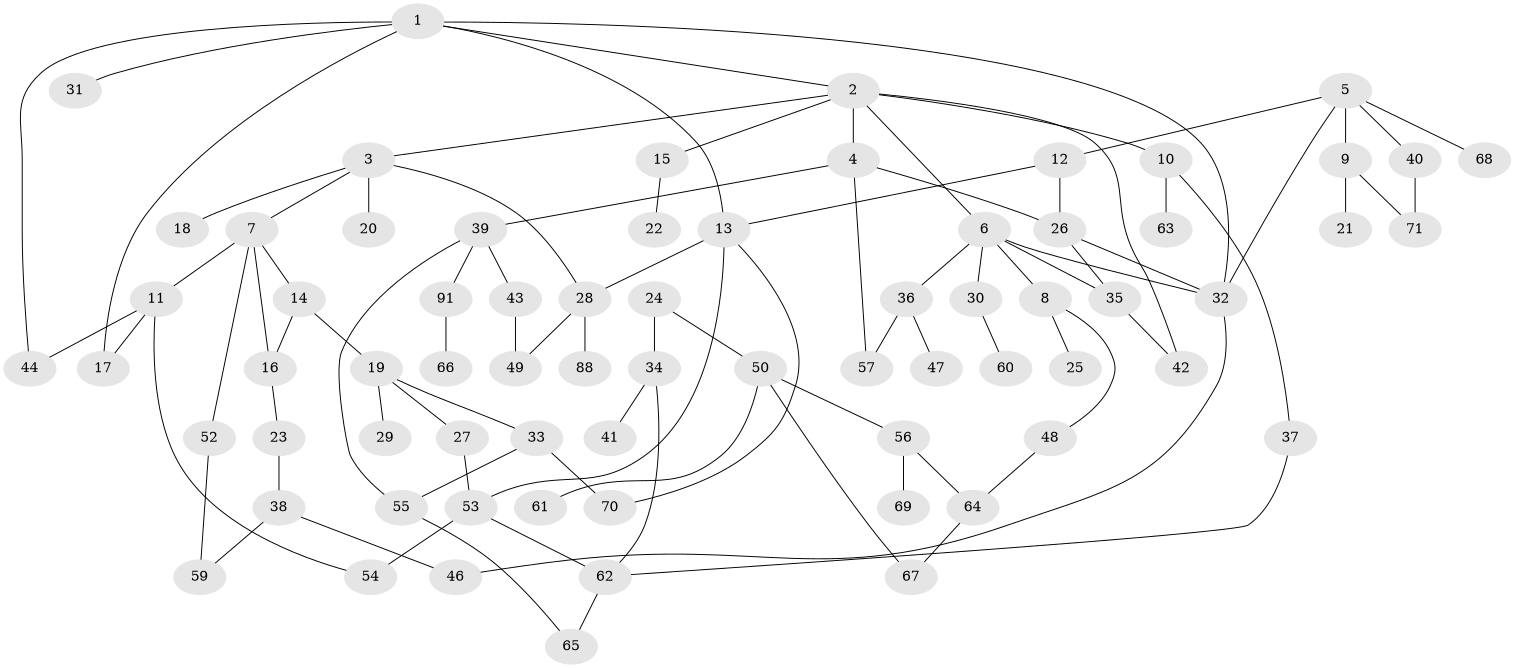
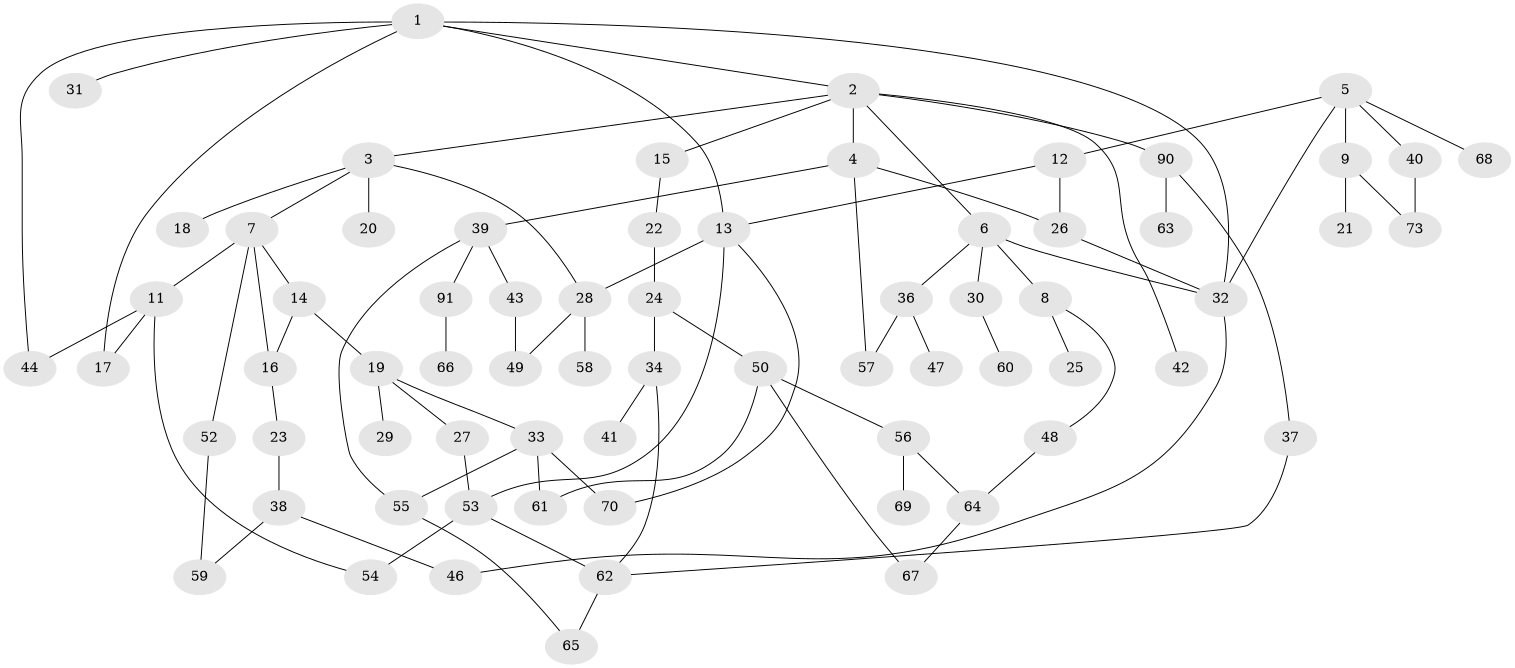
  graph {
    node [color=gray90 style=filled]
    1
    2
    13
    17
    31
    32
    44
    3
    4
    6
-   10
+   10 [label=90]
    15
    42
    5
    9
    12
    40
    68
    28
    53
    70
    46
    7
    18
    20
    26
    39
    57
    8
    30
-   35
    36
    37
    63
    22
    11
    14
    16
    52
    49
-   58 [label=88]
+   58
    55
    43
    n44 [label=91]
    21
-   71
+   71 [label=73]
    25
    48
    60
    47
    54
    19
    23
    59
    64
    62
    27
    29
    33
    24
    38
    61
    34
    50
    41
    56
    67
    65
    66
    69
    1 -- 2
    1 -- 13
    1 -- 17
    1 -- 31
    1 -- 32
    1 -- 44
    2 -- 3
    2 -- 4
    2 -- 6
    2 -- 10
    2 -- 15
    2 -- 42
    13 -- 28
    13 -- 53
    13 -- 70
    32 -- 46
    3 -- 28
    3 -- 7
    3 -- 18
    3 -- 20
    4 -- 26
    4 -- 39
    4 -- 57
    6 -- 32
    6 -- 8
    6 -- 30
-   6 -- 35
    6 -- 36
    10 -- 37
    10 -- 63
    15 -- 22
    5 -- 32
    5 -- 9
    5 -- 12
    5 -- 40
    5 -- 68
    9 -- 21
    9 -- 71
    12 -- 13
    12 -- 26
    40 -- 71
    28 -- 49
    28 -- 58
    53 -- 54
    53 -- 62
    7 -- 11
    7 -- 14
    7 -- 16
    7 -- 52
    26 -- 32
-   26 -- 35
    39 -- 55
    39 -- 43
    39 -- n44
    8 -- 25
    8 -- 48
    30 -- 60
-   35 -- 42
    36 -- 57
    36 -- 47
    37 -- 62
+   22 -- 24
    11 -- 17
    11 -- 44
    11 -- 54
    14 -- 16
    14 -- 19
    16 -- 23
    52 -- 59
    55 -- 65
    43 -- 49
    n44 -- 66
    48 -- 64
    19 -- 27
    19 -- 29
    19 -- 33
    23 -- 38
    64 -- 67
    62 -- 65
    27 -- 53
    33 -- 70
    33 -- 55
+   33 -- 61
    24 -- 34
    24 -- 50
    38 -- 46
    38 -- 59
    34 -- 62
    34 -- 41
    50 -- 61
    50 -- 56
    50 -- 67
    56 -- 64
    56 -- 69
  }
